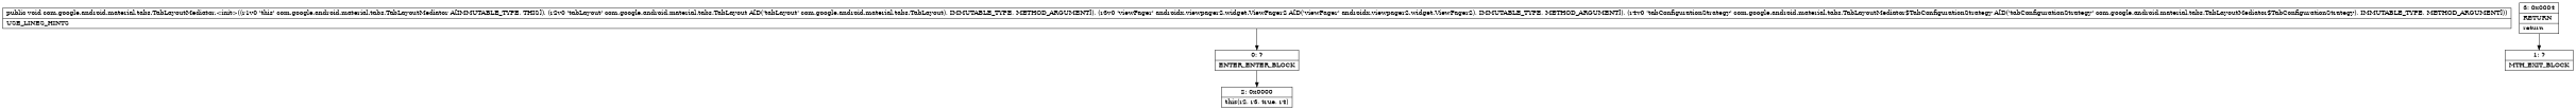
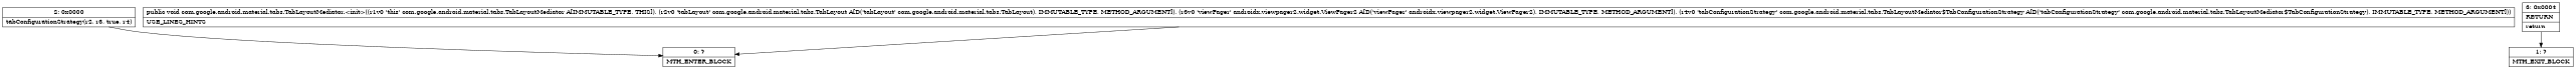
  digraph {
    node [shape=record]
-   n1 [label="{0\:\ ?|ENTER_ENTER_BLOCK\l}"]
-   n2 [label="{2\:\ 0x0000|this(r2, r3, true, r4)\l}"]
+   n1 [label="{0\:\ ?|MTH_ENTER_BLOCK\l}"]
+   n2 [label="{2\:\ 0x0000|tabConfigurationStrategy(r2, r3, true, r4)\l}"]
    n3 [label="{3\:\ 0x0004|RETURN\l|return\l}"]
    n4 [label="{1\:\ ?|MTH_EXIT_BLOCK\l}"]
    n5 [label="{public void com.google.android.material.tabs.TabLayoutMediator.\<init\>((r1v0 'this' com.google.android.material.tabs.TabLayoutMediator A[IMMUTABLE_TYPE, THIS]), (r2v0 'tabLayout' com.google.android.material.tabs.TabLayout A[D('tabLayout' com.google.android.material.tabs.TabLayout), IMMUTABLE_TYPE, METHOD_ARGUMENT]), (r3v0 'viewPager' androidx.viewpager2.widget.ViewPager2 A[D('viewPager' androidx.viewpager2.widget.ViewPager2), IMMUTABLE_TYPE, METHOD_ARGUMENT]), (r4v0 'tabConfigurationStrategy' com.google.android.material.tabs.TabLayoutMediator$TabConfigurationStrategy A[D('tabConfigurationStrategy' com.google.android.material.tabs.TabLayoutMediator$TabConfigurationStrategy), IMMUTABLE_TYPE, METHOD_ARGUMENT]))  | USE_LINES_HINTS\l}"]
-   n1 -> n2
+   n2 -> n1
    n3 -> n4
    n5 -> n1
  }
